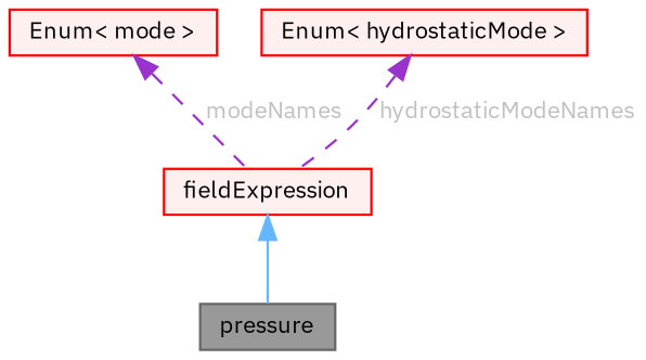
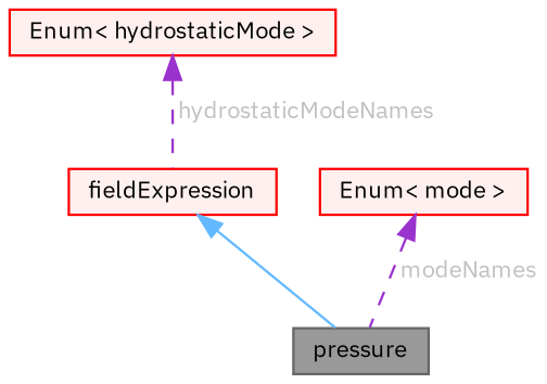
  digraph {
    fontname="IBM Plex Sans"
    node [color=red fillcolor="#FFF0F0" fontname="IBM Plex Sans" fontsize=10 shape=box style=filled]
    edge [color=darkorchid3 dir=back fontname="IBM Plex Sans" fontsize=10 labelfontname=Helvetica labelfontsize=10 style=dashed fontcolor=grey]
    n1 [color=gray40 fillcolor=grey60 fontcolor=black height=0.2 label=pressure width=0.4]
    n2 [height=0.2 label=fieldExpression width=0.4]
    n3 [height=0.2 label="Enum\< mode \>" width=0.4]
    n4 [height=0.2 label="Enum\< hydrostaticMode \>" width=0.4]
    n2 -> n1 [color=steelblue1 style=solid fontcolor=""]
-   n3 -> n2 [label=" modeNames"]
+   n3 -> n1 [label=" modeNames"]
    n4 -> n2 [label=" hydrostaticModeNames"]
  }
